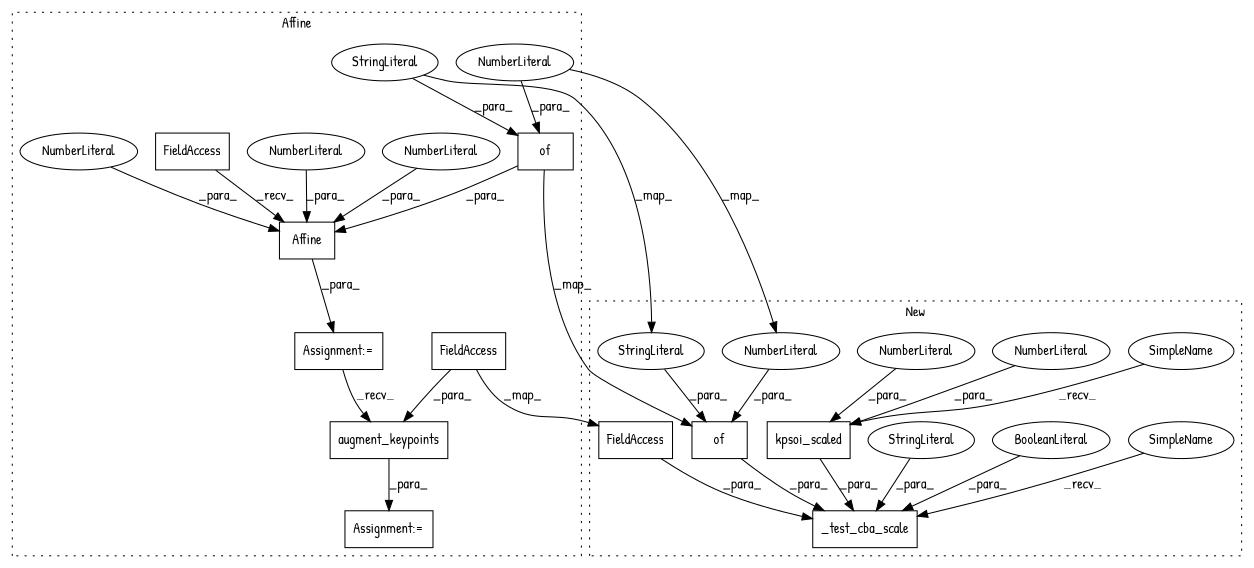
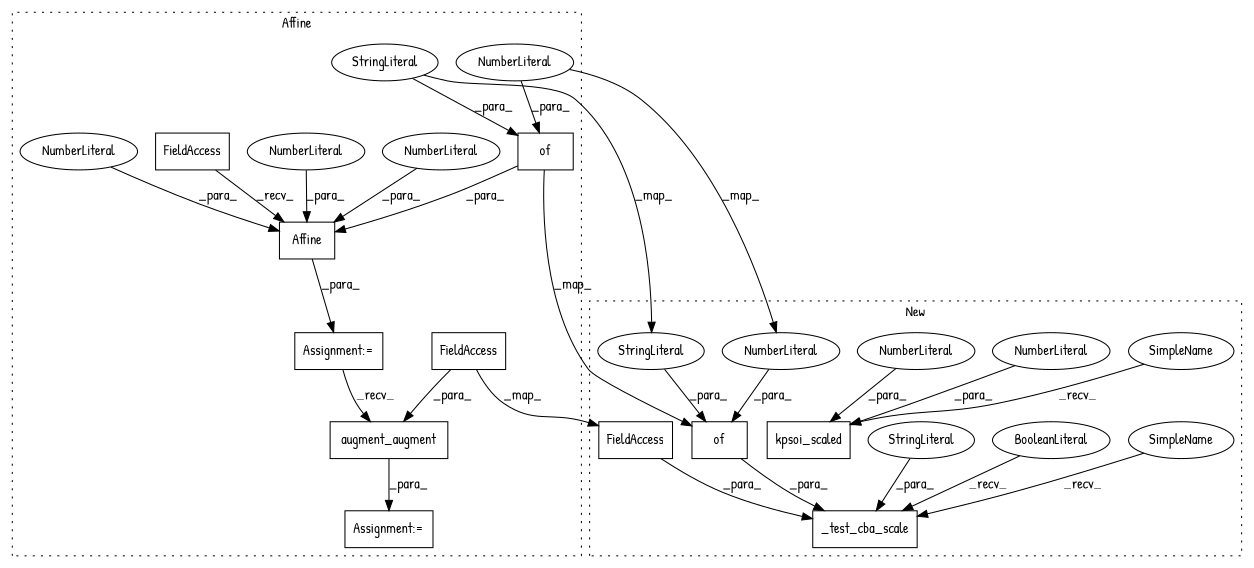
  digraph {
    fontname="Patrick Hand"
    node [a=34 fontname="Patrick Hand" l=1 shape=ellipse]
    edge [fontname="Patrick Hand"]
-   n1 [a=32 l="18,1" label=augment_keypoints s="20018,20046" shape=box]
+   n1 [a=32 l="18,1" label=augment_augment s="20018,20046" shape=box]
    n2 [a=32 l="7,1" label=Affine s="19921,19958" shape=box]
    n3 [label=NumberLiteral s=19953]
    n4 [label=NumberLiteral s=19955]
    n5 [label=NumberLiteral s=19957]
    n6 [a=22 l=17 label=FieldAccess s=19903 shape=box]
    n7 [a=7 label="Assignment:=" s=20009 shape=box]
    n8 [a=7 label="Assignment:=" s=19902 shape=box]
    n9 [a=22 l=10 label=FieldAccess s=20036 shape=box]
    n10 [a=32 l="3,1" label=of s="19932,19951" shape=box]
    n11 [l=3 label=NumberLiteral s=19948]
    n12 [a=45 l=3 label=StringLiteral s=19944]
    n13 [a=32 l="16,1" label=_test_cba_scale s="23081,23185" shape=box]
    n14 [a=9 l=4 label=BooleanLiteral s=23181]
    n15 [a=32 l="13,1" label=kpsoi_scaled s="23158,23179" shape=box]
    n16 [l=3 label=NumberLiteral s=23171]
    n17 [l=4 label=NumberLiteral s=23175]
    n18 [a=45 l=19 label=StringLiteral s=23097]
    n19 [a=22 l=10 label=FieldAccess s=23142 shape=box]
    n20 [a=32 l="3,1" label=of s="23121,23140" shape=box]
    n21 [l=3 label=NumberLiteral s=23128]
    n22 [a=45 l=3 label=StringLiteral s=23124]
    n23 [a=42 l=4 label=SimpleName s=23153]
    n24 [a=42 l=4 label=SimpleName s=23076]
    subgraph cluster_1 {
      label=Affine
      style=dotted
      n1
      n2
      n3
      n4
      n5
      n6
      n7
      n8
      n9
      n10
      n11
      n12
    }
    subgraph cluster_2 {
      label=New
      style=dotted
      n13
      n14
      n15
      n16
      n17
      n18
      n19
      n20
      n21
      n22
      n23
      n24
    }
    n1 -> n7 [label=_para_]
    n2 -> n8 [label=_para_]
    n3 -> n2 [label=_para_]
    n4 -> n2 [label=_para_]
    n5 -> n2 [label=_para_]
    n6 -> n2 [label=_recv_]
    n8 -> n1 [label=_recv_]
    n9 -> n1 [label=_para_]
    n9 -> n19 [label=_map_]
    n10 -> n2 [label=_para_]
    n10 -> n20 [label=_map_]
    n11 -> n10 [label=_para_]
    n11 -> n21 [label=_map_]
    n12 -> n10 [label=_para_]
    n12 -> n22 [label=_map_]
-   n14 -> n13 [label=_para_]
-   n15 -> n13 [label=_para_]
+   n14 -> n13 [label=_recv_]
    n16 -> n15 [label=_para_]
    n17 -> n15 [label=_para_]
    n18 -> n13 [label=_para_]
    n19 -> n13 [label=_para_]
    n20 -> n13 [label=_para_]
    n21 -> n20 [label=_para_]
    n22 -> n20 [label=_para_]
    n23 -> n15 [label=_recv_]
    n24 -> n13 [label=_recv_]
  }
